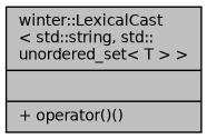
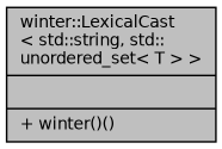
  digraph {
-   n1 [color=black fillcolor=grey75 fontcolor=black fontname=Helvetica fontsize=10 height=0.2 label="{winter::LexicalCast\l\< std::string, std::\lunordered_set\< T \> \>\n||+ operator()()\l}" shape=record style=filled width=0.4]
+   n1 [color=black fillcolor=grey75 fontcolor=black fontname=Helvetica fontsize=10 height=0.2 label="{winter::LexicalCast\l\< std::string, std::\lunordered_set\< T \> \>\n||+ winter()()\l}" shape=record style=filled width=0.4]
  }
